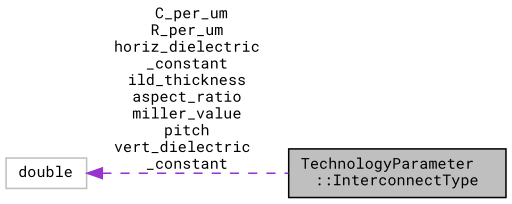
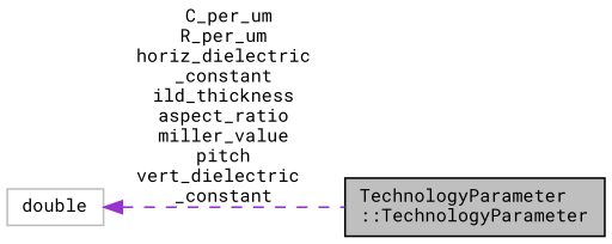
  digraph {
    rankdir=LR
    fontname="Roboto Mono"
    node [fontname="Roboto Mono" fontsize=10 shape=record]
-   n1 [color=black fillcolor=grey75 fontcolor=black height=0.2 label="TechnologyParameter\l::InterconnectType" style=filled width=0.4]
+   n1 [color=black fillcolor=grey75 fontcolor=black height=0.2 label="TechnologyParameter\l::TechnologyParameter" style=filled width=0.4]
    n2 [color=grey75 height=0.2 label=double width=0.4]
    n2 -> n1 [color=darkorchid3 dir=back fontname="Roboto Mono" fontsize=10 label=" C_per_um\nR_per_um\nhoriz_dielectric\l_constant\nild_thickness\naspect_ratio\nmiller_value\npitch\nvert_dielectric\l_constant" labelfontname=FreeSans labelfontsize=10 style=dashed]
  }
